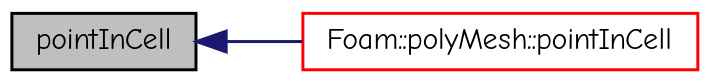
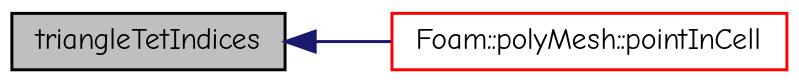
  digraph {
    rankdir=LR
    fontname="Comic Neue"
    node [fontname="Comic Neue" fontsize=10 shape=record]
-   n1 [color=black fillcolor=grey75 fontcolor=black height=0.2 label=pointInCell style=filled width=0.4]
+   n1 [color=black fillcolor=grey75 fontcolor=black height=0.2 label=triangleTetIndices style=filled width=0.4]
    n2 [color=red height=0.2 label="Foam::polyMesh::pointInCell" width=0.4]
    n1 -> n2 [color=midnightblue dir=back fontname="Comic Neue" fontsize=10 labelfontname=FreeSans labelfontsize=10 style=solid]
  }
